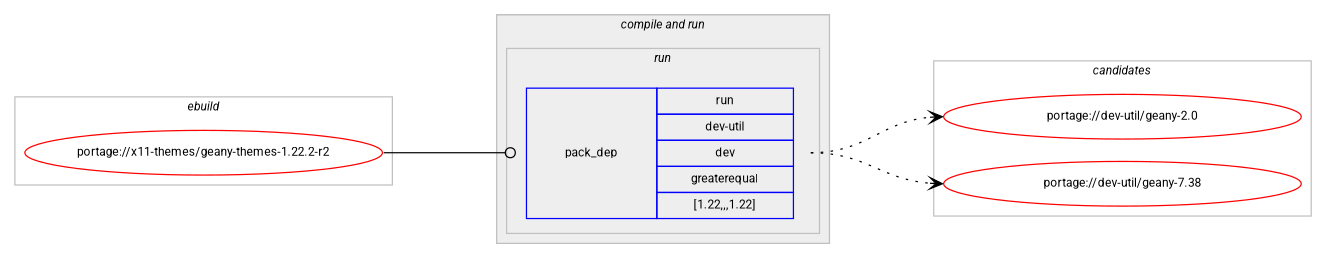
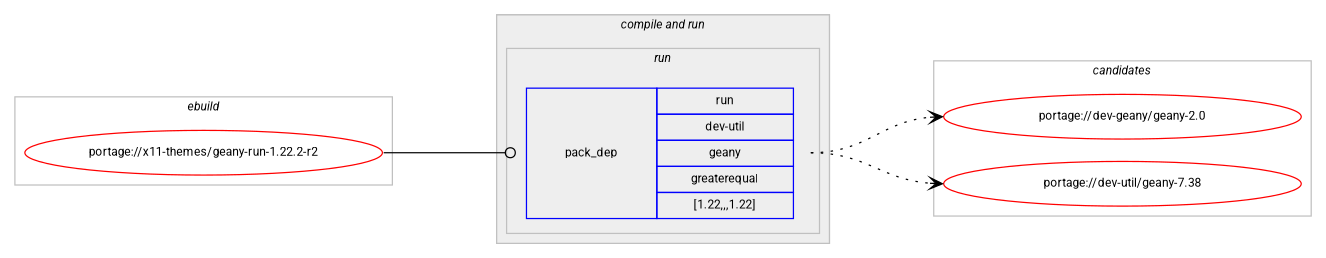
  digraph {
    compound=true
    concentrate=true
    fontname=Roboto
    fontsize=10
    newrank=true
    rankdir=LR
    ranksep=1.5
    node [color=red fontname=Roboto fontsize=10 shape=ellipse]
    edge [arrowhead=vee fontname=Roboto headport=w style=dotted tailport=e weight=100]
-   n1 [label="portage://x11-themes/geany-themes-1.22.2-r2" width=4]
-   n2 [color=blue label=<<TABLE BORDER="0" CELLBORDER="1" CELLSPACING="0" CELLPADDING="4" WIDTH="220"><TR><TD ROWSPAN="6" CELLPADDING="30">pack_dep</TD></TR><TR><TD WIDTH="110">run</TD></TR><TR><TD>dev-util</TD></TR><TR><TD>dev</TD></TR><TR><TD>greaterequal</TD></TR><TR><TD>[1.22,,,1.22]</TD></TR></TABLE>> shape=none]
-   n3 [label="portage://dev-util/geany-2.0" width=4]
+   n1 [label="portage://x11-themes/geany-run-1.22.2-r2" width=4]
+   n2 [color=blue label=<<TABLE BORDER="0" CELLBORDER="1" CELLSPACING="0" CELLPADDING="4" WIDTH="220"><TR><TD ROWSPAN="6" CELLPADDING="30">pack_dep</TD></TR><TR><TD WIDTH="110">run</TD></TR><TR><TD>dev-util</TD></TR><TR><TD>geany</TD></TR><TR><TD>greaterequal</TD></TR><TR><TD>[1.22,,,1.22]</TD></TR></TABLE>> shape=none]
+   n3 [label="portage://dev-geany/geany-2.0" width=4]
    n4 [label="portage://dev-util/geany-7.38" width=4]
    subgraph cluster_1 {
      color=gray
      label=<<i>ebuild</i>>
      n1
    }
    subgraph cluster_2 {
      color=gray
      label=<<i>dependencies</i>>
      subgraph cluster_3 {
        color=gray
        fillcolor="#eeeeee"
        label=<<i>compile</i>>
        style=filled
      }
      subgraph cluster_4 {
        color=gray
        fillcolor="#eeeeee"
        label=<<i>compile and run</i>>
        style=filled
      }
      subgraph cluster_5 {
        color=gray
        fillcolor="#eeeeee"
        label=<<i>run</i>>
        style=filled
        subgraph sub_6 {
          color=gray
          fillcolor="#eeeeee"
          label=<<i>run</i>>
          style=filled
          n2
        }
      }
    }
    subgraph cluster_7 {
      color=gray
      label=<<i>candidates</i>>
      rank=same
      subgraph sub_8 {
        color=black
        label=<<i>candidates</i>>
        nodesep=1
        rank=same
        n3
        n4
      }
    }
    n1 -> n2 [arrowhead=odot style=solid weight=20]
    n2 -> n3
    n2 -> n4
  }
